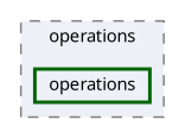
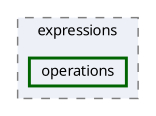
  digraph {
    compound=true
    rankdir=LR
    fontname="Noto Sans"
    n1 [color=darkgreen fillcolor="#edf0f7" fontname="Noto Sans" fontsize=10 height=0.2 label=operations shape=box style="filled,bold" width=0.4]
    subgraph cluster_1 {
      bgcolor="#edf0f7"
      fontsize=10
-     label=operations
+     label=expressions
      pencolor=grey50
      style="filled,dashed"
      n1
    }
  }
